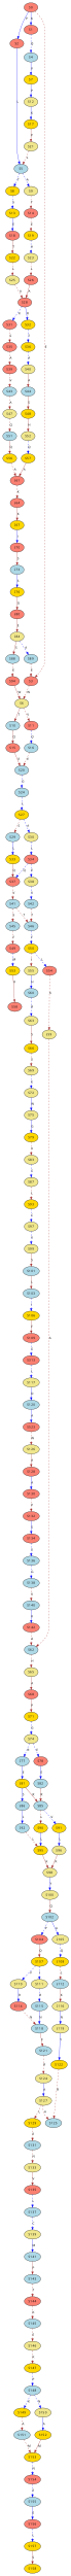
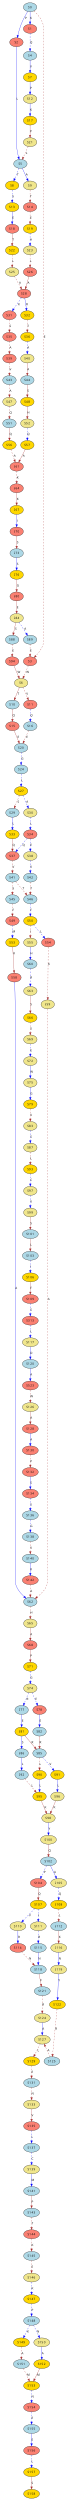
  strict digraph {
    fontname="Open Sans"
    node [fillcolor=lightblue fontname="Open Sans" style=filled]
    edge [color=brown fontname="Open Sans" style=dashed]
    S1 [fillcolor=salmon]
-   S0 [fillcolor=salmon]
+   S0
    S2 [fillcolor=salmon]
    S3 [fillcolor=salmon]
    S4
    S5
    S6 [fillcolor=khaki]
    S7 [fillcolor=gold]
    S8 [fillcolor=gold]
    S9 [fillcolor=khaki]
    S10
    S11 [fillcolor=salmon]
    S12 [fillcolor=khaki]
    S13 [fillcolor=gold]
    S14 [fillcolor=salmon]
    S15 [fillcolor=salmon]
    S16
    S17 [fillcolor=gold]
    S18 [fillcolor=salmon]
    S19 [fillcolor=gold]
    S20
    S21 [fillcolor=khaki]
    S22 [fillcolor=gold]
    S23 [fillcolor=khaki]
    S24
    S25 [fillcolor=khaki]
    S26 [fillcolor=salmon]
    S27 [fillcolor=gold]
    S28 [fillcolor=salmon]
    S29
    S30 [fillcolor=khaki]
    S31 [fillcolor=salmon]
    S32 [fillcolor=gold]
    S33 [fillcolor=gold]
    S34 [fillcolor=salmon]
    S35 [fillcolor=salmon]
    S36 [fillcolor=gold]
    S37 [fillcolor=salmon]
    S38 [fillcolor=khaki]
    S39 [fillcolor=salmon]
    S40 [fillcolor=khaki]
    S41
    S42
    S43
    S44
    S45
    S46
    S47 [fillcolor=khaki]
    S48 [fillcolor=gold]
    S49 [fillcolor=salmon]
    S50 [fillcolor=gold]
    S51
    S52 [fillcolor=khaki]
    S53 [fillcolor=gold]
    S54 [fillcolor=salmon]
    S55 [fillcolor=khaki]
    S56 [fillcolor=gold]
    S57 [fillcolor=gold]
    S58 [fillcolor=salmon]
    S59 [fillcolor=khaki]
    S60
    S61 [fillcolor=salmon]
    S62
    S63 [fillcolor=khaki]
    S64 [fillcolor=salmon]
    S65 [fillcolor=khaki]
    S66 [fillcolor=gold]
    S67 [fillcolor=gold]
    S68 [fillcolor=salmon]
    S69 [fillcolor=khaki]
    S70 [fillcolor=salmon]
    S71 [fillcolor=gold]
    S72 [fillcolor=khaki]
    S73
    S74 [fillcolor=khaki]
    S75 [fillcolor=khaki]
    S76 [fillcolor=gold]
    S77
    S78 [fillcolor=salmon]
    S79 [fillcolor=gold]
    S80 [fillcolor=salmon]
    S81 [fillcolor=gold]
    S82
    S83 [fillcolor=khaki]
    S84 [fillcolor=khaki]
    S85
    S86
    S87 [fillcolor=khaki]
    S88
    S89
    S90 [fillcolor=gold]
    S91 [fillcolor=gold]
    S92
    S93 [fillcolor=gold]
    S94 [fillcolor=salmon]
    S95 [fillcolor=gold]
    S96 [fillcolor=khaki]
    S97 [fillcolor=khaki]
    S98 [fillcolor=khaki]
    S99 [fillcolor=khaki]
    S100 [fillcolor=khaki]
    S101
    S102
    S103
    S104 [fillcolor=salmon]
    S105 [fillcolor=khaki]
    S106 [fillcolor=gold]
    S107 [fillcolor=gold]
    S108 [fillcolor=gold]
    S109 [fillcolor=salmon]
    S110 [fillcolor=khaki]
    S111 [fillcolor=khaki]
    S112
    n114 [fillcolor=salmon label=S313]
    S114 [fillcolor=salmon]
    S115
    S116 [fillcolor=khaki]
    S117 [fillcolor=khaki]
    S118
    S119 [fillcolor=khaki]
    S120
    S121
    S122 [fillcolor=gold]
    n124 [fillcolor=salmon label=S523]
    S124 [fillcolor=khaki]
    S125
    S126 [fillcolor=khaki]
    S127 [fillcolor=khaki]
    S128 [fillcolor=salmon]
    S129 [fillcolor=gold]
    S130 [fillcolor=salmon]
    S131
    S132 [fillcolor=salmon]
    S133 [fillcolor=khaki]
    S134 [fillcolor=salmon]
    S135 [fillcolor=salmon]
    S136
    S137
    S138
    S139 [fillcolor=khaki]
    S140
    S141
    S142 [fillcolor=salmon]
    S143
    S144 [fillcolor=salmon]
    S145
    S146 [fillcolor=khaki]
    S147 [fillcolor=gold]
    S148
    S149 [fillcolor=gold]
    S150 [fillcolor=khaki]
    S151
    S152 [fillcolor=gold]
    S153 [fillcolor=gold]
    S154 [fillcolor=salmon]
    S155
    S156 [fillcolor=salmon]
    S157 [fillcolor=gold]
    S158 [fillcolor=gold]
    S1 -> S4 [color=blue label=Q]
    S0 -> S1 [color=blue label=K style=solid]
    S0 -> S2 [color=blue label=P style=solid]
    S0 -> S3 [label=E]
    S2 -> S5 [color=blue label=L style=solid]
    S3 -> S6 [label=W]
    S4 -> S7 [color=blue label=V style=solid]
    S5 -> S8 [color=blue label=T]
-   S5 -> S9 [color=blue label=A]
+   S5 -> S9 [color=blue label=A style=solid]
    S6 -> S10 [label=T style=solid]
    S6 -> S11 [label=V]
    S7 -> S12 [color=blue label=P style=solid]
    S8 -> S13 [color=blue label=S]
    S9 -> S14 [label=T]
    S10 -> S15 [label=Q style=solid]
    S11 -> S16 [color=blue label=Q]
    S12 -> S17 [color=blue label=K style=solid]
    S13 -> S18 [color=blue label=E style=solid]
    S14 -> S19 [label=E]
    S15 -> S20 [label=E style=solid]
    S16 -> S20 [label=E]
    S17 -> S21 [label=P style=solid]
    S18 -> S22 [label=T style=solid]
    S19 -> S23 [color=blue label=A]
    S20 -> S24 [color=blue label=G]
    S21 -> S5 [label=L]
    S22 -> S25 [label=L]
    S23 -> S26 [label=L]
    S24 -> S27 [color=blue label=L]
    S25 -> S28 [label=A]
    S26 -> S28 [label=A style=solid]
    S27 -> S29 [label=S]
    S27 -> S30 [color=blue label=A]
    S28 -> S31 [color=blue label=K]
    S28 -> S32 [color=blue label=R style=solid]
    S29 -> S33 [color=blue label=L style=solid]
    S30 -> S34 [color=blue label=L]
    S31 -> S35 [label=S]
-   S32 -> S36 [color=blue label=T]
+   S32 -> S36 [label=T]
    S33 -> S37 [label=Q style=solid]
    S34 -> S37 [color=blue label=Q]
    S34 -> S38 [color=blue label=E]
    S35 -> S39 [label=A]
    S36 -> S40 [color=blue label=A]
    S37 -> S41 [label=V]
    S38 -> S42 [color=blue label=V]
    S39 -> S43 [label=V]
    S40 -> S44 [label=A style=solid]
    S41 -> S45 [label=S]
    S41 -> S46 [label=T]
    S42 -> S46 [label=T]
    S43 -> S47 [label=A]
    S44 -> S48 [label=S style=solid]
    S45 -> S49 [label=F]
    S46 -> S50 [color=blue label=F]
    S47 -> S51 [label=Q]
    S48 -> S52 [label=H style=solid]
    S49 -> S53 [color=blue label=M]
    S50 -> S54 [color=blue label=L]
    S50 -> S55 [label=I]
    S51 -> S56 [label=Q style=solid]
    S52 -> S57 [color=blue label=Q]
    S53 -> S58 [label=K style=solid]
    S54 -> S59 [label=K]
    S55 -> S60 [color=blue label=H style=solid]
    S56 -> S61 [label=A]
    S57 -> S61 [label=A style=solid]
+   S58 -> S62 [color=blue label=A style=solid]
    S59 -> S62 [label=A]
    S60 -> S63 [color=blue label=R]
    S61 -> S64 [label=K]
    S62 -> S65 [label=H]
    S63 -> S66 [label=S style=solid]
    S64 -> S67 [label=K style=solid]
    S65 -> S68 [label=A style=solid]
    S66 -> S69 [label=S]
    S67 -> S70 [color=blue label=I style=solid]
    S68 -> S71 [label=P style=solid]
    S69 -> S72 [color=blue label=E]
    S70 -> S73 [label=S style=solid]
    S71 -> S74 [color=blue label=G]
    S72 -> S75 [color=blue label=W style=solid]
    S73 -> S76 [color=blue label=S style=solid]
    S74 -> S77 [color=blue label=R]
    S74 -> S78 [color=blue label=E]
    S75 -> S79 [color=blue label=G style=solid]
    S76 -> S80 [label=G style=solid]
    S77 -> S81 [color=blue label=E style=solid]
    S78 -> S82 [color=blue label=E style=solid]
    S79 -> S83 [label=V]
    S80 -> S84 [label=E style=solid]
    S81 -> S85 [label=R style=solid]
    S81 -> S86 [color=blue label=S style=solid]
    S82 -> S85 [label=R style=solid]
    S83 -> S87 [color=blue label=S]
    S84 -> S88 [label=S style=solid]
    S84 -> S89 [color=blue label=A]
    S85 -> S90 [label=L]
    S85 -> S91 [color=blue label=V]
    S86 -> S92 [color=blue label=L style=solid]
    S87 -> S93 [label=L]
    S88 -> S94 [label=E]
    S89 -> S3 [label=E]
    S90 -> S95 [color=blue label=L style=solid]
    S91 -> S96 [color=blue label=L style=solid]
    S92 -> S95 [label=L]
    S93 -> S97 [color=blue label=C]
    S94 -> S6 [label=W style=solid]
    S95 -> S98 [label=K style=solid]
    S96 -> S98 [label=K style=solid]
    S97 -> S99 [color=blue label=V]
    S98 -> S100 [color=blue label=Y style=solid]
    S99 -> S101 [label=S style=solid]
    S100 -> S102 [label=Q style=solid]
    S101 -> S103 [label=L style=solid]
    S102 -> S104 [color=blue label=P]
    S102 -> S105 [color=blue label=A style=solid]
    S103 -> S106 [color=blue label=I]
    S104 -> S107 [label=Q style=solid]
    S105 -> S108 [color=blue label=Q]
    S106 -> S109 [label=F style=solid]
    S107 -> S110 [color=blue label=V]
    S107 -> S111 [color=blue label=I]
    S108 -> S112 [label=L]
    S109 -> n114 [color=blue label=S]
    S110 -> S114 [color=blue label=R style=solid]
    S111 -> S115 [color=blue label=R]
    S112 -> S116 [label=K style=solid]
    n114 -> S117 [color=blue label=L]
    S114 -> S118 [label=N]
    S115 -> S118 [color=blue label=N style=solid]
    S116 -> S119 [color=blue label=N style=solid]
    S117 -> S120 [color=blue label=D style=solid]
    S118 -> S121 [label=F style=solid]
    S119 -> S122 [color=blue label=Y style=solid]
    S120 -> n124 [color=blue label=A style=solid]
    S121 -> S124 [label=R]
    S122 -> S125 [label=R]
    n124 -> S126 [label=W]
    S124 -> S127 [color=blue label=A style=solid]
-   S127 -> S125 [label=A]
+   S125 -> S127 [label=A]
    S126 -> S128 [label=A style=solid]
    S127 -> S129 [label=L]
    S128 -> S130 [color=blue label=A style=solid]
    S129 -> S131 [label=E]
    S130 -> S132 [label=P]
    S131 -> S133 [label=N]
    S132 -> S134 [color=blue label=S style=solid]
    S133 -> S135 [label=V style=solid]
    S134 -> S136 [color=blue label=S]
    S135 -> S137 [color=blue label=L]
    S136 -> S138 [color=blue label=G]
    S137 -> S139 [color=blue label=C]
    S138 -> S140 [label=V]
    S139 -> S141 [color=blue label=M style=solid]
    S140 -> S142 [color=blue label=K style=solid]
    S141 -> S143 [label=P style=solid]
    S142 -> S62 [label=A]
    S143 -> S144 [label=T]
    S144 -> S145 [label=K]
    S145 -> S146 [label=E]
-   S146 -> S147 [label=K]
+   S146 -> S147 [color=blue label=K]
    S147 -> S148 [color=blue label=P]
    S148 -> S149 [color=blue label=K]
    S148 -> S150 [color=blue label=N]
    S149 -> S151 [label=A]
    S150 -> S152 [color=blue label=A style=solid]
    S151 -> S153 [label=M]
    S152 -> S153 [label=M style=solid]
    S153 -> S154 [color=blue label=N]
    S154 -> S155 [color=blue label=E]
    S155 -> S156 [color=blue label=E style=solid]
    S156 -> S157 [color=blue label=L]
    S157 -> S158 [label=S style=solid]
  }
